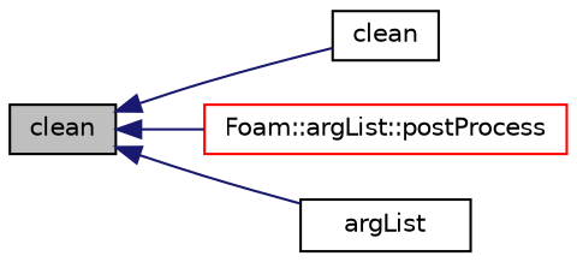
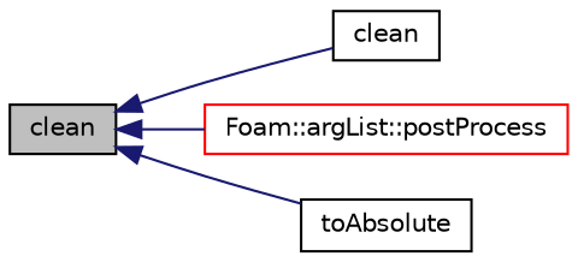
  digraph {
    rankdir=LR
    node [color=black fontname=Helvetica fontsize=10 shape=record]
    edge [color=midnightblue dir=back fontname=Helvetica fontsize=10 labelfontname=Helvetica labelfontsize=10 style=solid]
    n1 [fillcolor=grey75 fontcolor=black height=0.2 label=clean style=filled width=0.4]
    n2 [height=0.2 label=clean width=0.4]
    n3 [color=red height=0.2 label="Foam::argList::postProcess" width=0.4]
-   n4 [height=0.2 label=argList width=0.4]
+   n4 [height=0.2 label=toAbsolute width=0.4]
    n1 -> n2
    n1 -> n3
    n1 -> n4
  }
